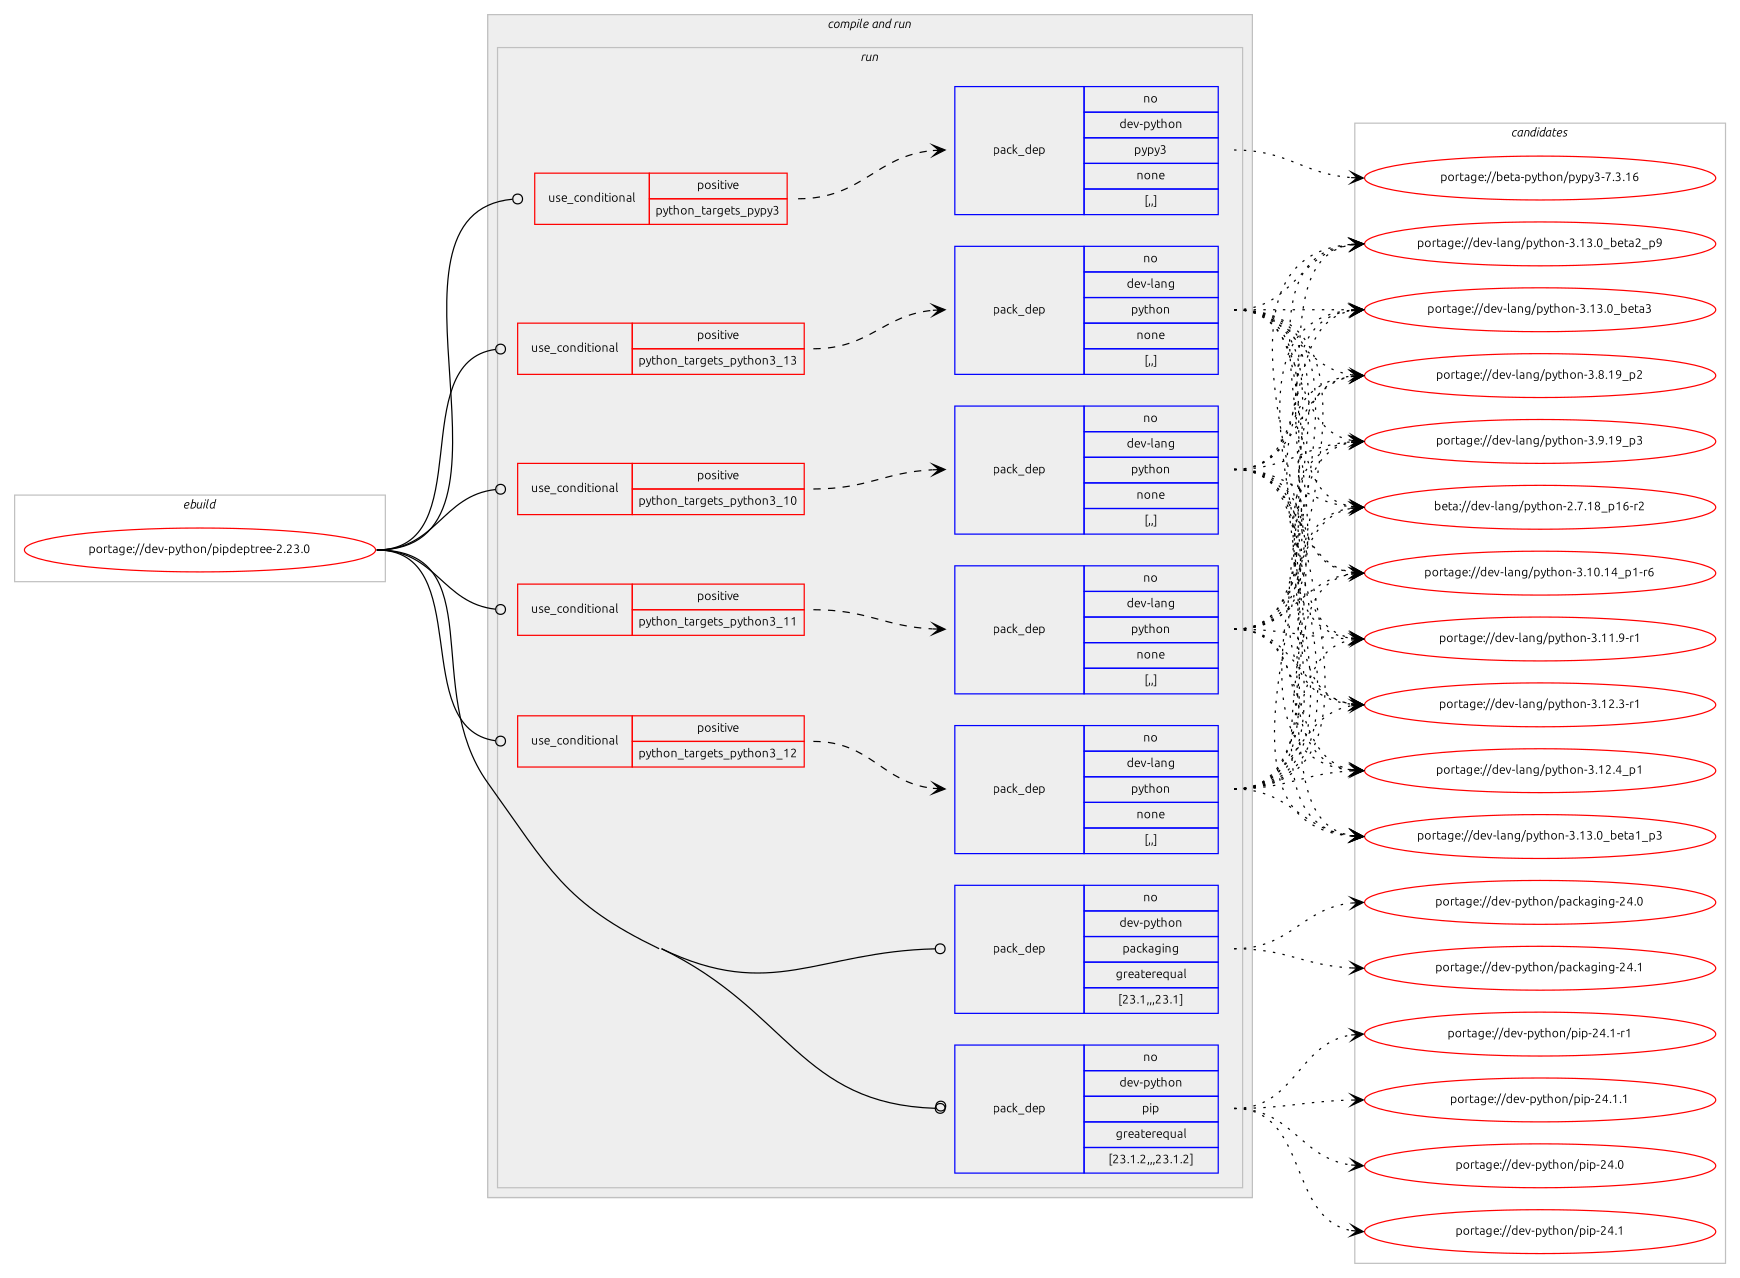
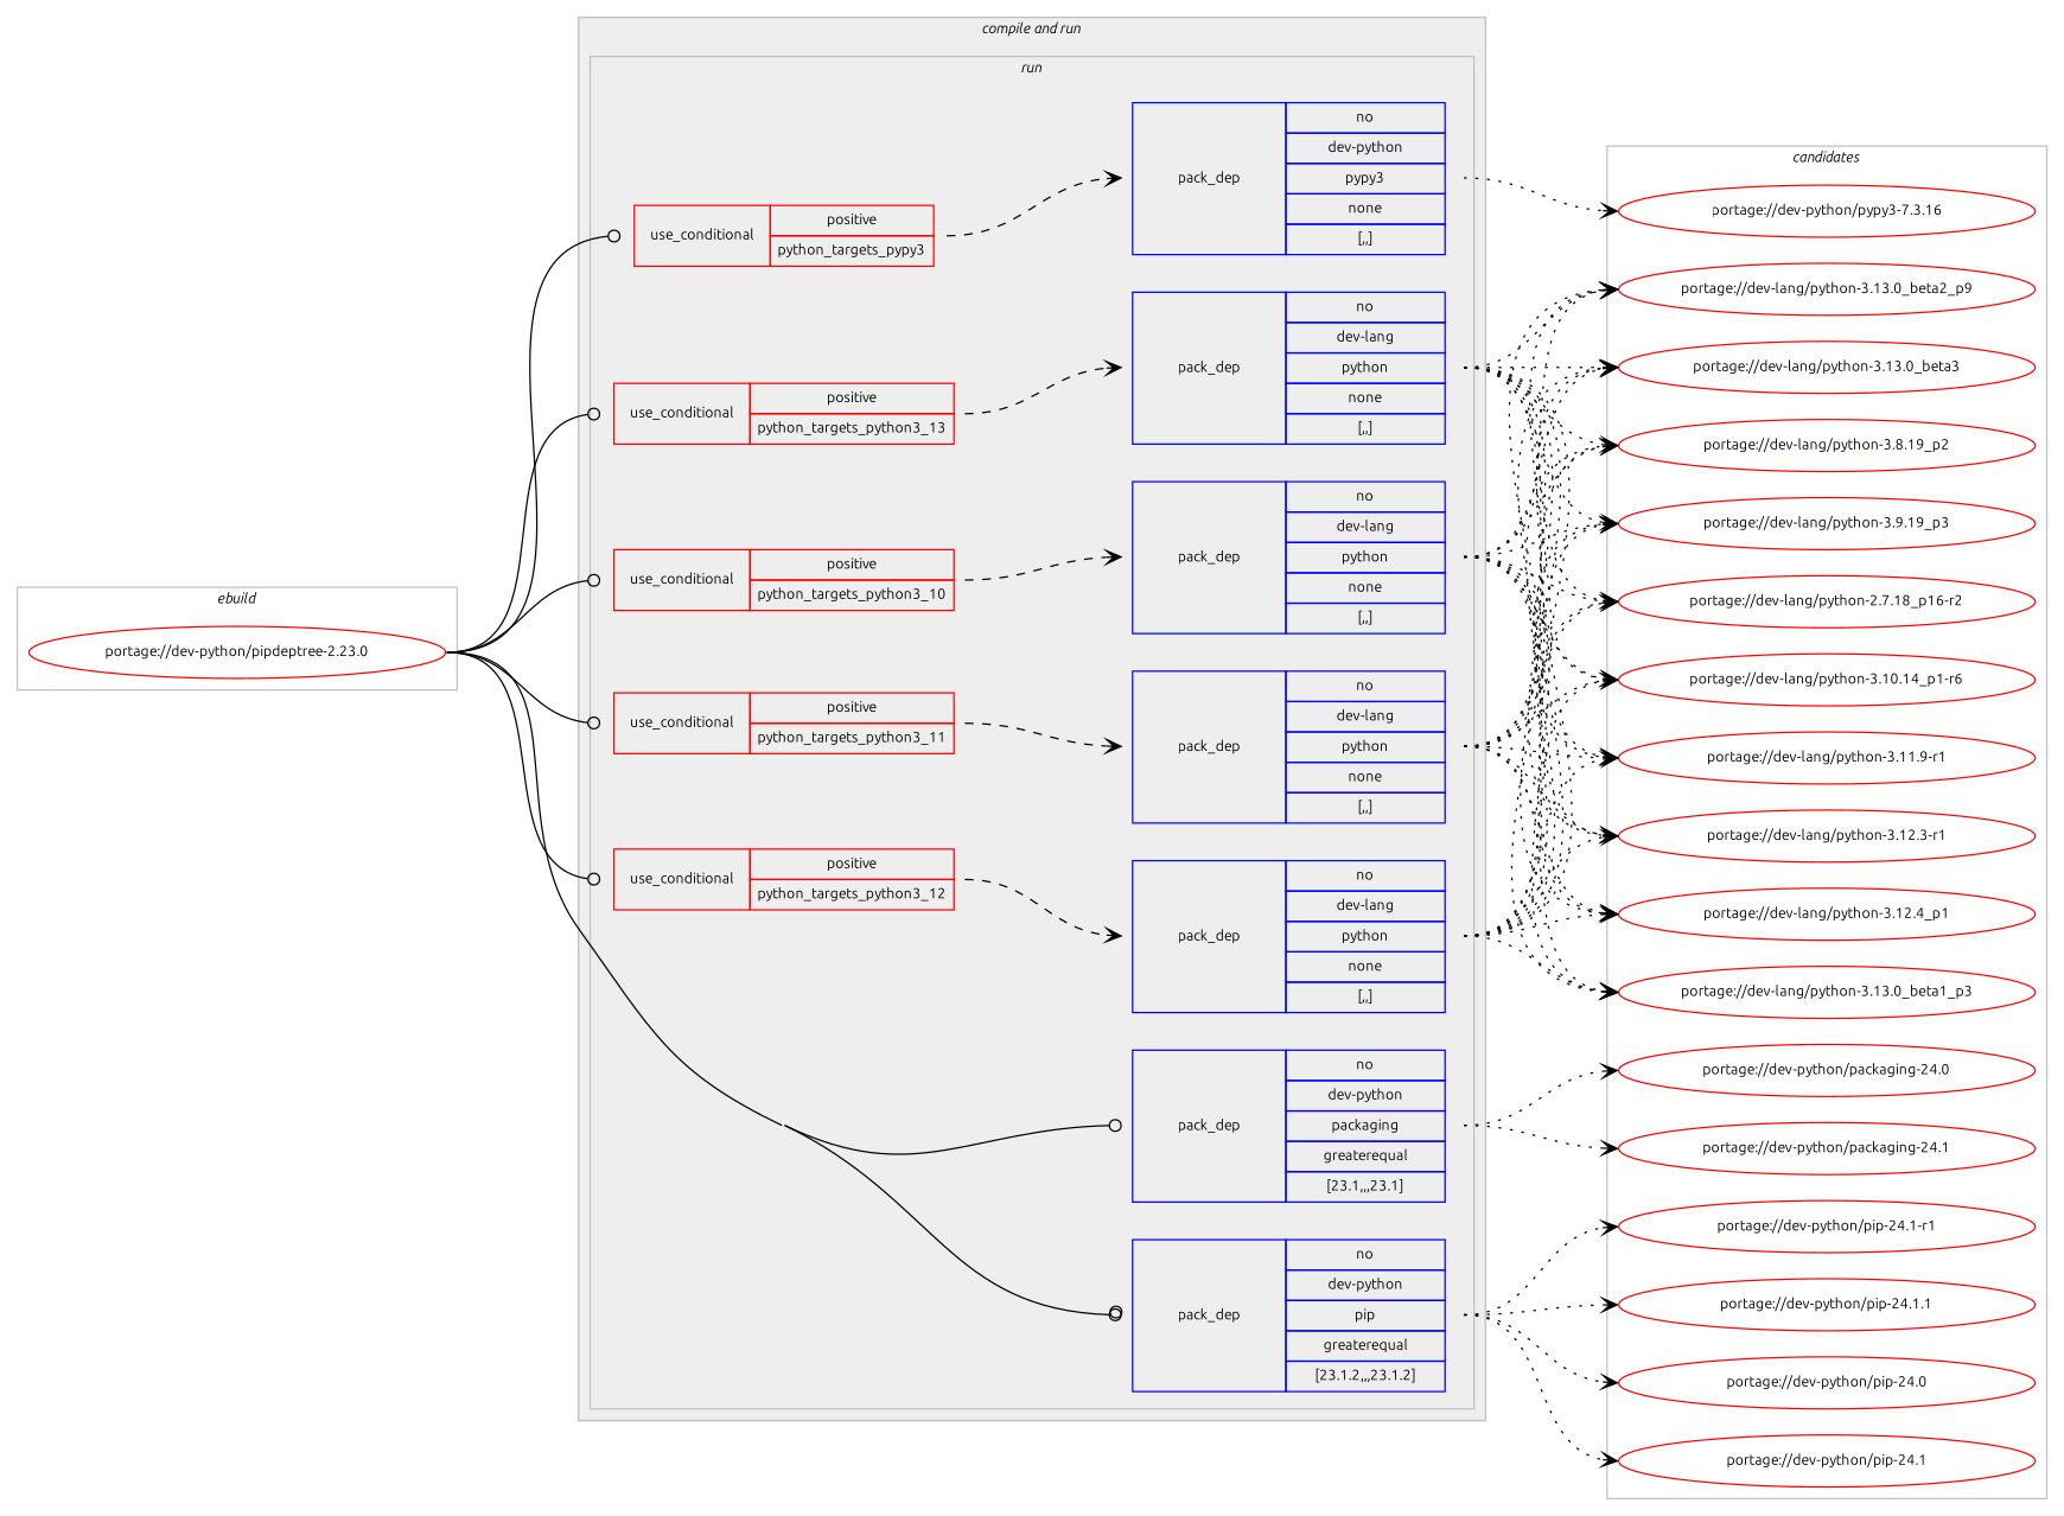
  digraph {
    compound=true
    concentrate=true
    fontname=Ubuntu
    fontsize=10
    newrank=true
    rankdir=LR
    ranksep=1.5
    node [color=red fontname=Ubuntu fontsize=10]
    edge [arrowhead=vee fontname=Ubuntu headport=w style=dotted tailport=e weight=100]
    n1 [label="portage://dev-python/pipdeptree-2.23.0" width=4]
    n2 [color=blue label=<<TABLE BORDER="0" CELLBORDER="1" CELLSPACING="0" CELLPADDING="4" WIDTH="220"><TR><TD ROWSPAN="6" CELLPADDING="30">pack_dep</TD></TR><TR><TD WIDTH="110">no</TD></TR><TR><TD>dev-python</TD></TR><TR><TD>pypy3</TD></TR><TR><TD>none</TD></TR><TR><TD>[,,]</TD></TR></TABLE>> shape=none]
    n3 [label=<<TABLE BORDER="0" CELLBORDER="1" CELLSPACING="0" CELLPADDING="4"><TR><TD ROWSPAN="3" CELLPADDING="10">use_conditional</TD></TR><TR><TD>positive</TD></TR><TR><TD>python_targets_pypy3</TD></TR></TABLE>> shape=none]
    n4 [color=blue label=<<TABLE BORDER="0" CELLBORDER="1" CELLSPACING="0" CELLPADDING="4" WIDTH="220"><TR><TD ROWSPAN="6" CELLPADDING="30">pack_dep</TD></TR><TR><TD WIDTH="110">no</TD></TR><TR><TD>dev-lang</TD></TR><TR><TD>python</TD></TR><TR><TD>none</TD></TR><TR><TD>[,,]</TD></TR></TABLE>> shape=none]
    n5 [label=<<TABLE BORDER="0" CELLBORDER="1" CELLSPACING="0" CELLPADDING="4"><TR><TD ROWSPAN="3" CELLPADDING="10">use_conditional</TD></TR><TR><TD>positive</TD></TR><TR><TD>python_targets_python3_10</TD></TR></TABLE>> shape=none]
    n6 [color=blue label=<<TABLE BORDER="0" CELLBORDER="1" CELLSPACING="0" CELLPADDING="4" WIDTH="220"><TR><TD ROWSPAN="6" CELLPADDING="30">pack_dep</TD></TR><TR><TD WIDTH="110">no</TD></TR><TR><TD>dev-lang</TD></TR><TR><TD>python</TD></TR><TR><TD>none</TD></TR><TR><TD>[,,]</TD></TR></TABLE>> shape=none]
    n7 [label=<<TABLE BORDER="0" CELLBORDER="1" CELLSPACING="0" CELLPADDING="4"><TR><TD ROWSPAN="3" CELLPADDING="10">use_conditional</TD></TR><TR><TD>positive</TD></TR><TR><TD>python_targets_python3_11</TD></TR></TABLE>> shape=none]
    n8 [color=blue label=<<TABLE BORDER="0" CELLBORDER="1" CELLSPACING="0" CELLPADDING="4" WIDTH="220"><TR><TD ROWSPAN="6" CELLPADDING="30">pack_dep</TD></TR><TR><TD WIDTH="110">no</TD></TR><TR><TD>dev-lang</TD></TR><TR><TD>python</TD></TR><TR><TD>none</TD></TR><TR><TD>[,,]</TD></TR></TABLE>> shape=none]
    n9 [label=<<TABLE BORDER="0" CELLBORDER="1" CELLSPACING="0" CELLPADDING="4"><TR><TD ROWSPAN="3" CELLPADDING="10">use_conditional</TD></TR><TR><TD>positive</TD></TR><TR><TD>python_targets_python3_12</TD></TR></TABLE>> shape=none]
    n10 [color=blue label=<<TABLE BORDER="0" CELLBORDER="1" CELLSPACING="0" CELLPADDING="4" WIDTH="220"><TR><TD ROWSPAN="6" CELLPADDING="30">pack_dep</TD></TR><TR><TD WIDTH="110">no</TD></TR><TR><TD>dev-lang</TD></TR><TR><TD>python</TD></TR><TR><TD>none</TD></TR><TR><TD>[,,]</TD></TR></TABLE>> shape=none]
    n11 [label=<<TABLE BORDER="0" CELLBORDER="1" CELLSPACING="0" CELLPADDING="4"><TR><TD ROWSPAN="3" CELLPADDING="10">use_conditional</TD></TR><TR><TD>positive</TD></TR><TR><TD>python_targets_python3_13</TD></TR></TABLE>> shape=none]
    n12 [color=blue label=<<TABLE BORDER="0" CELLBORDER="1" CELLSPACING="0" CELLPADDING="4" WIDTH="220"><TR><TD ROWSPAN="6" CELLPADDING="30">pack_dep</TD></TR><TR><TD WIDTH="110">no</TD></TR><TR><TD>dev-python</TD></TR><TR><TD>packaging</TD></TR><TR><TD>greaterequal</TD></TR><TR><TD>[23.1,,,23.1]</TD></TR></TABLE>> shape=none]
    n13 [color=blue label=<<TABLE BORDER="0" CELLBORDER="1" CELLSPACING="0" CELLPADDING="4" WIDTH="220"><TR><TD ROWSPAN="6" CELLPADDING="30">pack_dep</TD></TR><TR><TD WIDTH="110">no</TD></TR><TR><TD>dev-python</TD></TR><TR><TD>pip</TD></TR><TR><TD>greaterequal</TD></TR><TR><TD>[23.1.2,,,23.1.2]</TD></TR></TABLE>> shape=none]
-   n14 [label="portage://beta-python/pypy3-7.3.16" width=4]
-   n15 [label="beta://dev-lang/python-2.7.18_p16-r2" width=4]
+   n14 [label="portage://dev-python/pypy3-7.3.16" width=4]
+   n15 [label="portage://dev-lang/python-2.7.18_p16-r2" width=4]
    n16 [label="portage://dev-lang/python-3.10.14_p1-r6" width=4]
    n17 [label="portage://dev-lang/python-3.11.9-r1" width=4]
    n18 [label="portage://dev-lang/python-3.12.3-r1" width=4]
    n19 [label="portage://dev-lang/python-3.12.4_p1" width=4]
    n20 [label="portage://dev-lang/python-3.13.0_beta1_p3" width=4]
    n21 [label="portage://dev-lang/python-3.13.0_beta2_p9" width=4]
    n22 [label="portage://dev-lang/python-3.13.0_beta3" width=4]
    n23 [label="portage://dev-lang/python-3.8.19_p2" width=4]
    n24 [label="portage://dev-lang/python-3.9.19_p3" width=4]
    n25 [label="portage://dev-python/packaging-24.0" width=4]
    n26 [label="portage://dev-python/packaging-24.1" width=4]
    n27 [label="portage://dev-python/pip-24.0" width=4]
    n28 [label="portage://dev-python/pip-24.1" width=4]
    n29 [label="portage://dev-python/pip-24.1-r1" width=4]
    n30 [label="portage://dev-python/pip-24.1.1" width=4]
    subgraph cluster_1 {
      color=gray
      label=<<i>ebuild</i>>
      rank=same
      n1
    }
    subgraph cluster_2 {
      color=gray
      label=<<i>dependencies</i>>
      subgraph cluster_3 {
        color=gray
        fillcolor="#eeeeee"
        label=<<i>compile</i>>
        style=filled
      }
      subgraph cluster_4 {
        color=gray
        fillcolor="#eeeeee"
        label=<<i>compile and run</i>>
        style=filled
      }
      subgraph cluster_5 {
        color=gray
        fillcolor="#eeeeee"
        label=<<i>run</i>>
        style=filled
        subgraph sub_6 {
          color=gray
          fillcolor="#eeeeee"
          label=<<i>run</i>>
          style=filled
          n3
          subgraph sub_7 {
            color=gray
            fillcolor="#eeeeee"
            label=<<i>run</i>>
            style=filled
            n2
          }
        }
        subgraph sub_8 {
          color=gray
          fillcolor="#eeeeee"
          label=<<i>run</i>>
          style=filled
          n5
          subgraph sub_9 {
            color=gray
            fillcolor="#eeeeee"
            label=<<i>run</i>>
            style=filled
            n4
          }
        }
        subgraph sub_10 {
          color=gray
          fillcolor="#eeeeee"
          label=<<i>run</i>>
          style=filled
          n7
          subgraph sub_11 {
            color=gray
            fillcolor="#eeeeee"
            label=<<i>run</i>>
            style=filled
            n6
          }
        }
        subgraph sub_12 {
          color=gray
          fillcolor="#eeeeee"
          label=<<i>run</i>>
          style=filled
          n9
          subgraph sub_13 {
            color=gray
            fillcolor="#eeeeee"
            label=<<i>run</i>>
            style=filled
            n8
          }
        }
        subgraph sub_14 {
          color=gray
          fillcolor="#eeeeee"
          label=<<i>run</i>>
          style=filled
          n11
          subgraph sub_15 {
            color=gray
            fillcolor="#eeeeee"
            label=<<i>run</i>>
            style=filled
            n10
          }
        }
        subgraph sub_16 {
          color=gray
          fillcolor="#eeeeee"
          label=<<i>run</i>>
          style=filled
          n12
        }
        subgraph sub_17 {
          color=gray
          fillcolor="#eeeeee"
          label=<<i>run</i>>
          style=filled
          n13
        }
      }
    }
    subgraph cluster_18 {
      color=gray
      label=<<i>candidates</i>>
      rank=same
      subgraph sub_19 {
        color=black
        label=<<i>candidates</i>>
        nodesep=1
        rank=same
        n14
      }
      subgraph sub_20 {
        color=black
        label=<<i>candidates</i>>
        nodesep=1
        rank=same
        n15
        n16
        n17
        n18
        n19
        n20
        n21
        n22
        n23
        n24
      }
      subgraph sub_21 {
        color=black
        label=<<i>candidates</i>>
        nodesep=1
        rank=same
        n15
        n16
        n17
        n18
        n19
        n20
        n21
        n22
        n23
        n24
      }
      subgraph sub_22 {
        color=black
        label=<<i>candidates</i>>
        nodesep=1
        rank=same
        n15
        n16
        n17
        n18
        n19
        n20
        n21
        n22
        n23
        n24
      }
      subgraph sub_23 {
        color=black
        label=<<i>candidates</i>>
        nodesep=1
        rank=same
        n15
        n16
        n17
        n18
        n19
        n20
        n21
        n22
        n23
        n24
      }
      subgraph sub_24 {
        color=black
        label=<<i>candidates</i>>
        nodesep=1
        rank=same
        n25
        n26
      }
      subgraph sub_25 {
        color=black
        label=<<i>candidates</i>>
        nodesep=1
        rank=same
        n27
        n28
        n29
        n30
      }
    }
    n1 -> n3 [arrowhead=odot style=solid weight=20]
    n1 -> n5 [arrowhead=odot style=solid weight=20]
    n1 -> n7 [arrowhead=odot style=solid weight=20]
    n1 -> n9 [arrowhead=odot style=solid weight=20]
    n1 -> n11 [arrowhead=odot style=solid weight=20]
    n1 -> n12 [arrowhead=odot style=solid weight=20]
    n1 -> n13 [arrowhead=odot style=solid weight=20]
    n2 -> n14
    n3 -> n2 [style=dashed weight=20]
    n4 -> n15
    n4 -> n16
    n4 -> n17
    n4 -> n18
    n4 -> n19
    n4 -> n20
    n4 -> n21
    n4 -> n22
    n4 -> n23
    n4 -> n24
    n5 -> n4 [style=dashed weight=20]
    n6 -> n15
    n6 -> n16
    n6 -> n17
    n6 -> n18
    n6 -> n19
    n6 -> n20
    n6 -> n21
    n6 -> n22
    n6 -> n23
    n6 -> n24
    n7 -> n6 [style=dashed weight=20]
    n8 -> n15
    n8 -> n16
    n8 -> n17
    n8 -> n18
    n8 -> n19
    n8 -> n20
    n8 -> n21
    n8 -> n22
    n8 -> n23
    n8 -> n24
    n9 -> n8 [style=dashed weight=20]
    n10 -> n15
    n10 -> n16
    n10 -> n17
    n10 -> n18
    n10 -> n19
    n10 -> n20
    n10 -> n21
    n10 -> n22
    n10 -> n23
    n10 -> n24
    n11 -> n10 [style=dashed weight=20]
    n12 -> n25
    n12 -> n26
    n13 -> n27
    n13 -> n28
    n13 -> n29
    n13 -> n30
  }
